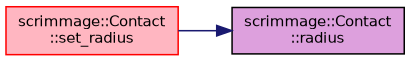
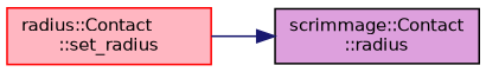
  digraph {
    rankdir=RL
    node [fontname=Helvetica fontsize=10 shape=record style=filled]
    n1 [color=black fillcolor=plum fontcolor=black height=0.2 label="scrimmage::Contact\l::radius" width=0.4]
-   n2 [color=red fillcolor=lightpink height=0.2 label="scrimmage::Contact\l::set_radius" width=0.4]
+   n2 [color=red fillcolor=lightpink height=0.2 label="radius::Contact\l::set_radius" width=0.4]
    n1 -> n2 [color=midnightblue dir=back fontname=Helvetica fontsize=10 labelfontname=Helvetica labelfontsize=10 style=solid]
  }
